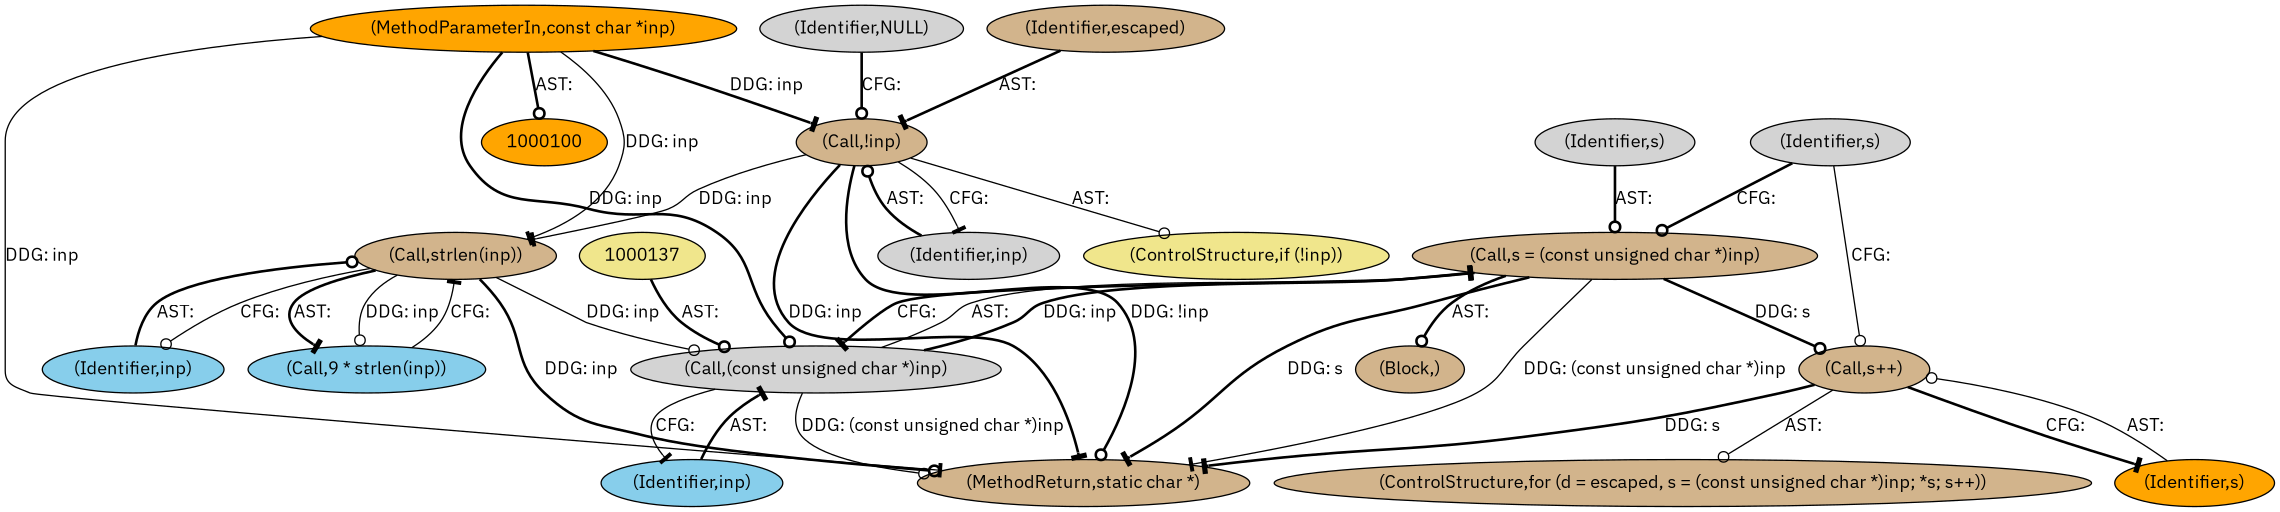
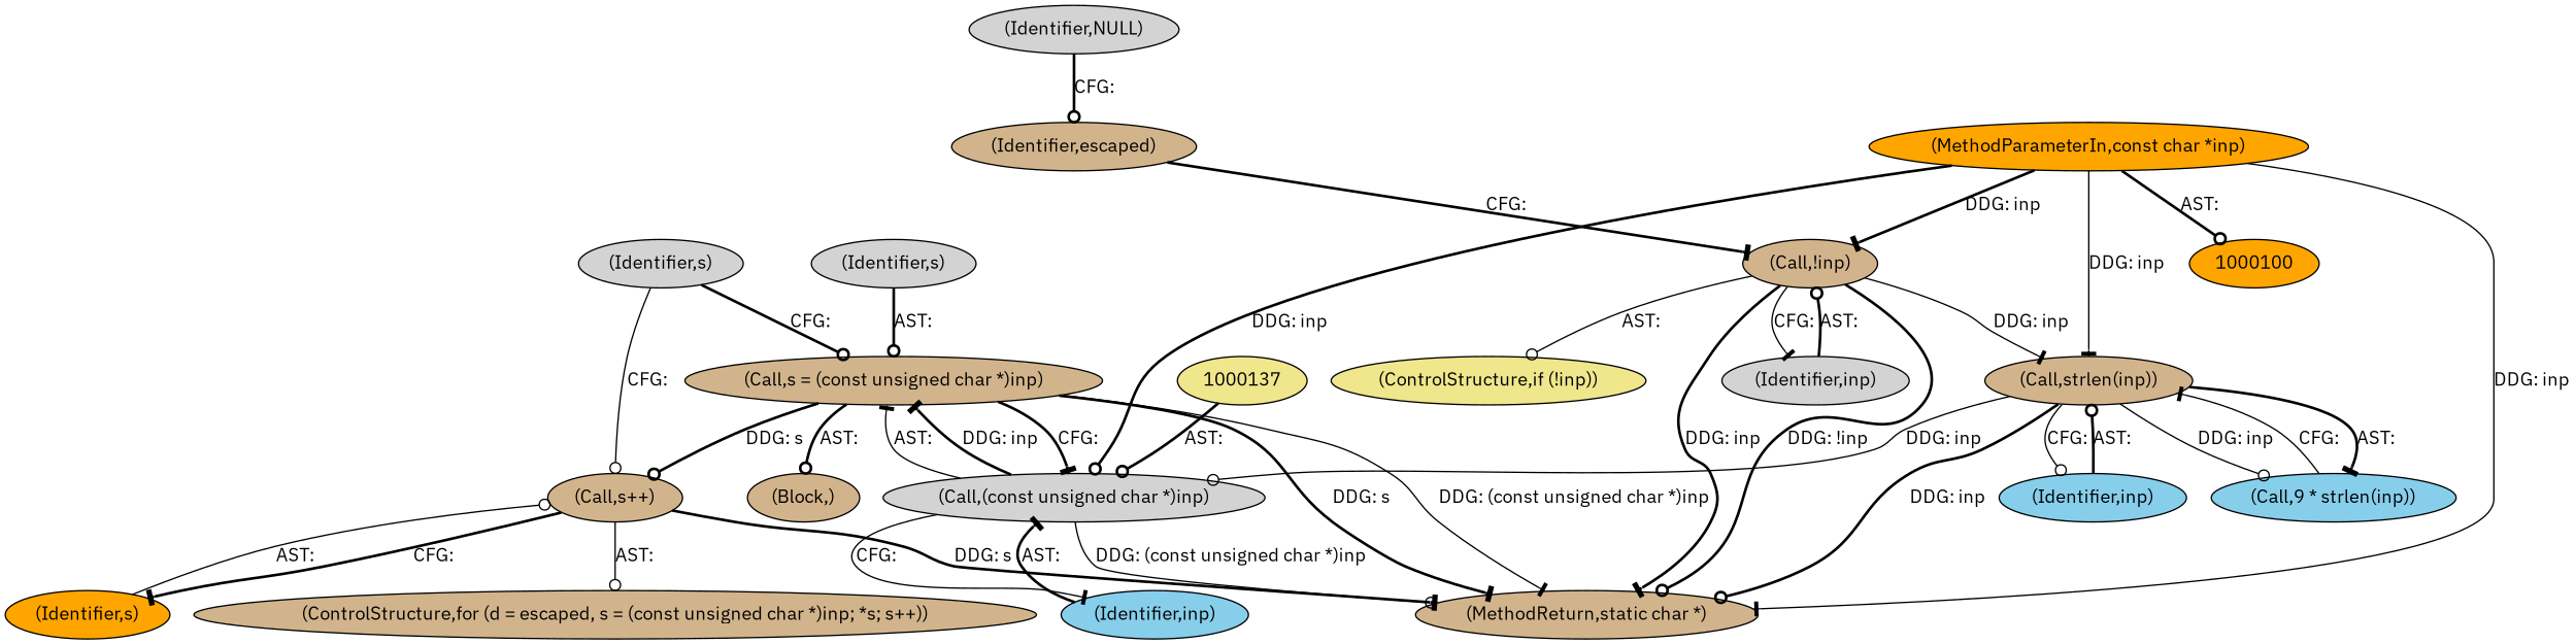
  digraph {
    fontname="IBM Plex Sans"
    node [fillcolor=tan fontname="IBM Plex Sans" style=filled]
    edge [arrowhead=odot fontname="IBM Plex Sans" style=bold]
    n1 [label="(Call,s++)"]
    n2 [fillcolor=orange label="(Identifier,s)"]
    n3 [label="(MethodReturn,static char *)"]
    n4 [label="(ControlStructure,for (d = escaped, s = (const unsigned char *)inp; *s; s++))"]
    n5 [label="(Call,s = (const unsigned char *)inp)"]
    n6 [fillcolor=lightgrey label="(Call,(const unsigned char *)inp)"]
    n7 [label="(Block,)"]
    n8 [fillcolor=skyblue label="(Identifier,inp)"]
    n9 [label="(Call,strlen(inp))"]
    n10 [fillcolor=skyblue label="(Call,9 * strlen(inp))"]
    n11 [fillcolor=skyblue label="(Identifier,inp)"]
    n12 [label="(Call,!inp)"]
    n13 [fillcolor=lightgrey label="(Identifier,inp)"]
    n14 [fillcolor=khaki label="(ControlStructure,if (!inp))"]
    n15 [fillcolor=orange label="(MethodParameterIn,const char *inp)"]
    1000100 [fillcolor=orange]
    n17 [fillcolor=lightgrey label="(Identifier,NULL)"]
    n18 [label="(Identifier,escaped)"]
    n19 [fillcolor=lightgrey label="(Identifier,s)"]
    n20 [fillcolor=lightgrey label="(Identifier,s)"]
    1000137 [fillcolor=khaki]
    n1 -> n2 [arrowhead=tee label="CFG: "]
    n1 -> n3 [arrowhead=tee label="DDG: s"]
    n1 -> n4 [label="AST: " style=solid]
    n2 -> n1 [label="AST: " style=solid]
    n5 -> n1 [label="DDG: s"]
    n5 -> n3 [arrowhead=tee label="DDG: s"]
    n5 -> n3 [arrowhead=tee label="DDG: (const unsigned char *)inp" style=solid]
    n5 -> n6 [arrowhead=tee label="CFG: "]
    n5 -> n7 [label="AST: "]
    n6 -> n3 [label="DDG: (const unsigned char *)inp" style=solid]
    n6 -> n5 [arrowhead=tee label="AST: " style=solid]
    n6 -> n5 [arrowhead=tee label="DDG: inp"]
    n6 -> n8 [arrowhead=tee label="CFG: " style=solid]
    n8 -> n6 [arrowhead=tee label="AST: "]
    n9 -> n3 [label="DDG: inp"]
    n9 -> n6 [label="DDG: inp" style=solid]
    n9 -> n10 [arrowhead=tee label="AST: "]
    n9 -> n10 [label="DDG: inp" style=solid]
    n9 -> n11 [label="CFG: " style=solid]
    n10 -> n9 [arrowhead=tee label="CFG: " style=solid]
    n11 -> n9 [label="AST: "]
    n12 -> n3 [arrowhead=tee label="DDG: inp"]
    n12 -> n3 [label="DDG: !inp"]
    n12 -> n9 [arrowhead=tee label="DDG: inp" style=solid]
    n12 -> n13 [arrowhead=tee label="CFG: " style=solid]
    n12 -> n14 [label="AST: " style=solid]
    n13 -> n12 [label="AST: "]
    n15 -> n3 [arrowhead=tee label="DDG: inp" style=solid]
    n15 -> n6 [label="DDG: inp"]
    n15 -> n9 [arrowhead=tee label="DDG: inp" style=solid]
    n15 -> n12 [arrowhead=tee label="DDG: inp"]
    n15 -> 1000100 [label="AST: "]
-   n17 -> n12 [label="CFG: "]
-   n18 -> n12 [arrowhead=tee label="AST: "]
+   n17 -> n18 [label="CFG: "]
+   n18 -> n12 [arrowhead=tee label="CFG: "]
    n19 -> n5 [label="AST: "]
    n20 -> n1 [label="CFG: " style=solid]
    n20 -> n5 [label="CFG: "]
    1000137 -> n6 [label="AST: "]
  }
